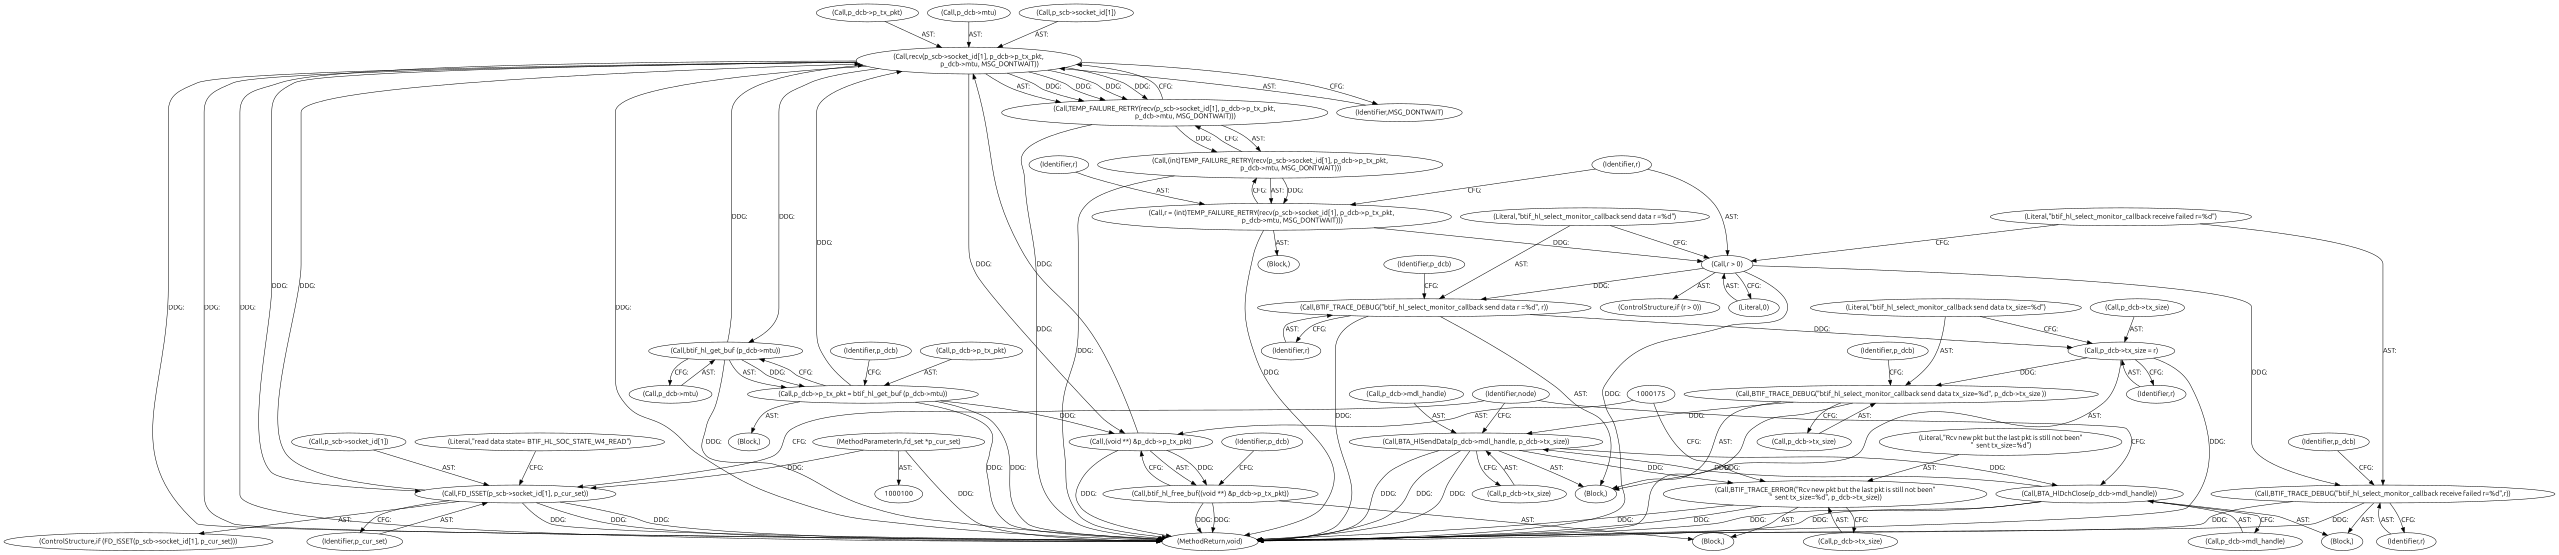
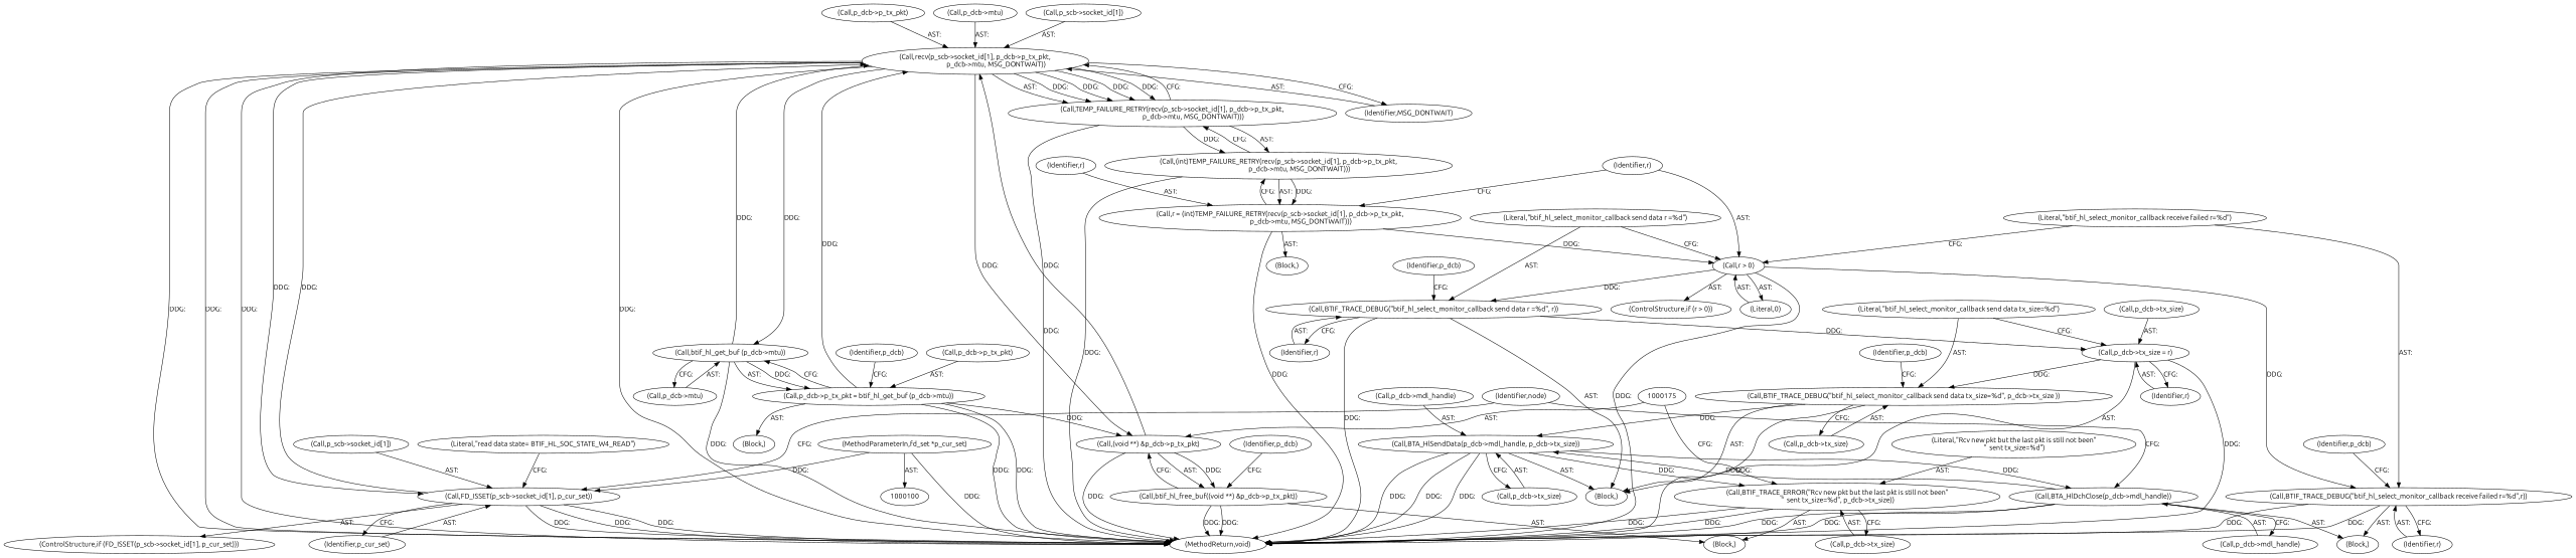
  digraph {
    fontname=Ubuntu
    node [fontname=Ubuntu]
    edge [fontname=Ubuntu]
    n1 [label="(Call,recv(p_scb->socket_id[1], p_dcb->p_tx_pkt,\n                            p_dcb->mtu, MSG_DONTWAIT))"]
    n2 [label="(Call,FD_ISSET(p_scb->socket_id[1], p_cur_set))"]
    n3 [label="(Call,btif_hl_get_buf (p_dcb->mtu))"]
    n4 [label="(Call,(void **) &p_dcb->p_tx_pkt)"]
    n5 [label="(Call,TEMP_FAILURE_RETRY(recv(p_scb->socket_id[1], p_dcb->p_tx_pkt,\n                            p_dcb->mtu, MSG_DONTWAIT)))"]
    n6 [label="(Identifier,MSG_DONTWAIT)"]
    n7 [label="(MethodReturn,void)"]
    n8 [label="(Identifier,p_cur_set)"]
    n9 [label="(ControlStructure,if (FD_ISSET(p_scb->socket_id[1], p_cur_set)))"]
    n10 [label="(Call,p_dcb->p_tx_pkt = btif_hl_get_buf (p_dcb->mtu))"]
    n11 [label="(Call,p_dcb->mtu)"]
    n12 [label="(Call,btif_hl_free_buf((void **) &p_dcb->p_tx_pkt))"]
    n13 [label="(Call,(int)TEMP_FAILURE_RETRY(recv(p_scb->socket_id[1], p_dcb->p_tx_pkt,\n                            p_dcb->mtu, MSG_DONTWAIT)))"]
    n14 [label="(Block,)"]
    n15 [label="(Block,)"]
    n16 [label="(MethodParameterIn,fd_set *p_cur_set)"]
    1000100
    n18 [label="(Call,r = (int)TEMP_FAILURE_RETRY(recv(p_scb->socket_id[1], p_dcb->p_tx_pkt,\n                            p_dcb->mtu, MSG_DONTWAIT)))"]
    n19 [label="(Call,r > 0)"]
    n20 [label="(Block,)"]
    n21 [label="(Call,BTIF_TRACE_DEBUG(\"btif_hl_select_monitor_callback send data r =%d\", r))"]
    n22 [label="(Call,BTIF_TRACE_DEBUG(\"btif_hl_select_monitor_callback receive failed r=%d\",r))"]
    n23 [label="(Literal,0)"]
    n24 [label="(ControlStructure,if (r > 0))"]
    n25 [label="(Call,p_dcb->tx_size = r)"]
    n26 [label="(Block,)"]
    n27 [label="(Identifier,r)"]
    n28 [label="(Block,)"]
    n29 [label="(Identifier,r)"]
    n30 [label="(Call,BTIF_TRACE_DEBUG(\"btif_hl_select_monitor_callback send data tx_size=%d\", p_dcb->tx_size ))"]
    n31 [label="(Identifier,r)"]
    n32 [label="(Call,BTA_HlSendData(p_dcb->mdl_handle, p_dcb->tx_size))"]
    n33 [label="(Call,p_dcb->tx_size)"]
    n34 [label="(Call,BTIF_TRACE_ERROR(\"Rcv new pkt but the last pkt is still not been\"\n \"  sent tx_size=%d\", p_dcb->tx_size))"]
    n35 [label="(Call,BTA_HlDchClose(p_dcb->mdl_handle))"]
    n36 [label="(Call,p_dcb->tx_size)"]
    n37 [label="(Call,p_dcb->tx_size)"]
    n38 [label="(Call,p_dcb->mdl_handle)"]
    n39 [label="(Identifier,p_dcb)"]
    n40 [label="(Call,p_dcb->p_tx_pkt)"]
    n41 [label="(Call,p_dcb->mtu)"]
    n42 [label="(Literal,\"btif_hl_select_monitor_callback send data r =%d\")"]
    n43 [label="(Call,p_dcb->tx_size)"]
    n44 [label="(Literal,\"Rcv new pkt but the last pkt is still not been\"\n \"  sent tx_size=%d\")"]
    n45 [label="(Call,p_scb->socket_id[1])"]
    n46 [label="(Call,p_dcb->mdl_handle)"]
    n47 [label="(Identifier,p_dcb)"]
    n48 [label="(Literal,\"read data state= BTIF_HL_SOC_STATE_W4_READ\")"]
    n49 [label="(Identifier,p_dcb)"]
    n50 [label="(Identifier,r)"]
    n51 [label="(Identifier,p_dcb)"]
    n52 [label="(Literal,\"btif_hl_select_monitor_callback receive failed r=%d\")"]
    n53 [label="(Identifier,node)"]
    n54 [label="(Call,p_scb->socket_id[1])"]
    n55 [label="(Identifier,r)"]
    n56 [label="(Literal,\"btif_hl_select_monitor_callback send data tx_size=%d\")"]
    n57 [label="(Call,p_dcb->p_tx_pkt)"]
    n58 [label="(Identifier,p_dcb)"]
    1000175
    n1 -> n2 [label="DDG: "]
    n1 -> n3 [label="DDG: "]
    n1 -> n4 [label="DDG: "]
    n1 -> n5 [label="AST: "]
    n1 -> n5 [label="DDG: "]
    n1 -> n5 [label="DDG: "]
    n1 -> n5 [label="DDG: "]
    n1 -> n5 [label="DDG: "]
    n1 -> n6 [label="CFG: "]
    n1 -> n7 [label="DDG: "]
    n1 -> n7 [label="DDG: "]
    n1 -> n7 [label="DDG: "]
    n1 -> n7 [label="DDG: "]
    n2 -> n1 [label="DDG: "]
    n2 -> n7 [label="DDG: "]
    n2 -> n7 [label="DDG: "]
    n2 -> n7 [label="DDG: "]
    n2 -> n8 [label="CFG: "]
    n2 -> n9 [label="AST: "]
    n3 -> n1 [label="DDG: "]
    n3 -> n7 [label="DDG: "]
    n3 -> n10 [label="AST: "]
    n3 -> n10 [label="DDG: "]
    n3 -> n11 [label="CFG: "]
    n4 -> n1 [label="DDG: "]
    n4 -> n7 [label="DDG: "]
    n4 -> n12 [label="AST: "]
    n4 -> n12 [label="DDG: "]
    n5 -> n1 [label="CFG: "]
    n5 -> n7 [label="DDG: "]
    n5 -> n13 [label="AST: "]
    n5 -> n13 [label="DDG: "]
    n6 -> n1 [label="AST: "]
    n8 -> n2 [label="AST: "]
    n10 -> n1 [label="DDG: "]
    n10 -> n3 [label="CFG: "]
    n10 -> n4 [label="DDG: "]
    n10 -> n7 [label="DDG: "]
    n10 -> n7 [label="DDG: "]
    n10 -> n14 [label="AST: "]
    n11 -> n3 [label="AST: "]
    n12 -> n4 [label="CFG: "]
    n12 -> n7 [label="DDG: "]
    n12 -> n7 [label="DDG: "]
    n12 -> n15 [label="AST: "]
    n13 -> n5 [label="CFG: "]
    n13 -> n7 [label="DDG: "]
    n13 -> n18 [label="AST: "]
    n13 -> n18 [label="DDG: "]
    n16 -> n2 [label="DDG: "]
    n16 -> n7 [label="DDG: "]
    n16 -> 1000100 [label="AST: "]
    n18 -> n7 [label="DDG: "]
    n18 -> n13 [label="CFG: "]
    n18 -> n19 [label="DDG: "]
    n18 -> n20 [label="AST: "]
    n19 -> n7 [label="DDG: "]
    n19 -> n21 [label="DDG: "]
    n19 -> n22 [label="DDG: "]
-   n19 -> n23 [label="CFG: "]
+   n19 -> n23 [label="AST: "]
    n19 -> n24 [label="AST: "]
    n21 -> n7 [label="DDG: "]
    n21 -> n25 [label="DDG: "]
    n21 -> n26 [label="AST: "]
    n21 -> n27 [label="CFG: "]
    n22 -> n7 [label="DDG: "]
    n22 -> n7 [label="DDG: "]
    n22 -> n28 [label="AST: "]
    n22 -> n29 [label="CFG: "]
    n23 -> n19 [label="AST: "]
    n25 -> n7 [label="DDG: "]
    n25 -> n26 [label="AST: "]
    n25 -> n30 [label="DDG: "]
    n25 -> n31 [label="CFG: "]
    n27 -> n21 [label="AST: "]
    n29 -> n22 [label="AST: "]
    n30 -> n7 [label="DDG: "]
    n30 -> n26 [label="AST: "]
    n30 -> n32 [label="DDG: "]
    n30 -> n33 [label="CFG: "]
    n31 -> n25 [label="AST: "]
    n32 -> n7 [label="DDG: "]
    n32 -> n7 [label="DDG: "]
    n32 -> n7 [label="DDG: "]
    n32 -> n26 [label="AST: "]
    n32 -> n34 [label="DDG: "]
    n32 -> n35 [label="DDG: "]
    n32 -> n36 [label="CFG: "]
    n33 -> n30 [label="AST: "]
    n34 -> n7 [label="DDG: "]
    n34 -> n7 [label="DDG: "]
    n34 -> n15 [label="AST: "]
    n34 -> n37 [label="CFG: "]
    n35 -> n7 [label="DDG: "]
    n35 -> n7 [label="DDG: "]
    n35 -> n28 [label="AST: "]
    n35 -> n32 [label="DDG: "]
    n35 -> n38 [label="CFG: "]
    n36 -> n32 [label="AST: "]
    n37 -> n34 [label="AST: "]
    n38 -> n35 [label="AST: "]
    n39 -> n22 [label="CFG: "]
    n40 -> n1 [label="AST: "]
    n41 -> n1 [label="AST: "]
    n42 -> n19 [label="CFG: "]
    n42 -> n21 [label="AST: "]
    n43 -> n25 [label="AST: "]
    n44 -> n34 [label="AST: "]
    n45 -> n1 [label="AST: "]
    n46 -> n32 [label="AST: "]
    n47 -> n30 [label="CFG: "]
    n48 -> n2 [label="CFG: "]
    n49 -> n21 [label="CFG: "]
    n50 -> n18 [label="AST: "]
    n51 -> n10 [label="CFG: "]
    n52 -> n19 [label="CFG: "]
    n52 -> n22 [label="AST: "]
    n53 -> n2 [label="CFG: "]
-   n53 -> n32 [label="CFG: "]
    n53 -> n35 [label="CFG: "]
    n54 -> n2 [label="AST: "]
    n55 -> n18 [label="CFG: "]
    n55 -> n19 [label="AST: "]
    n56 -> n25 [label="CFG: "]
    n56 -> n30 [label="AST: "]
    n57 -> n10 [label="AST: "]
    n58 -> n12 [label="CFG: "]
    1000175 -> n4 [label="AST: "]
    1000175 -> n34 [label="CFG: "]
  }
